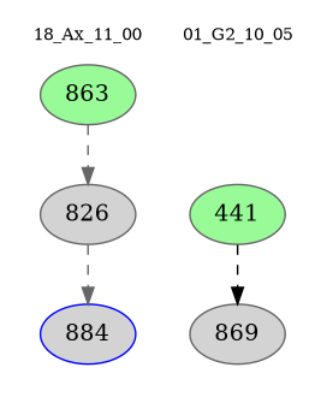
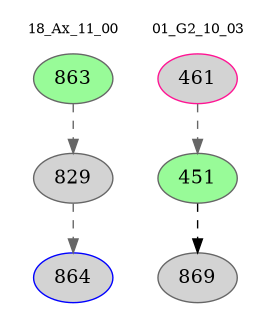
  digraph {
    node [color=gray40 fillcolor=lightgrey style=filled]
    edge [color=gray40 style=dashed]
    n1 [fillcolor=palegreen label=863]
-   n2 [label=826]
-   n3 [color=blue label=884]
-   n5 [fillcolor=palegreen label=441]
+   n2 [label=829]
+   n3 [color=blue label=864]
+   n4 [color=deeppink label=461]
+   n5 [fillcolor=palegreen label=451]
    n6 [label=869]
    subgraph cluster_1 {
      color=white
      fontsize=10
      label="18_Ax_11_00"
      n1
      n2
      n3
    }
    subgraph cluster_2 {
      color=white
      fontsize=10
-     label="01_G2_10_05"
+     label="01_G2_10_03"
+     n4
      n5
      n6
    }
    n1 -> n2
    n2 -> n3
+   n4 -> n5
    n5 -> n6 [color=black]
  }
